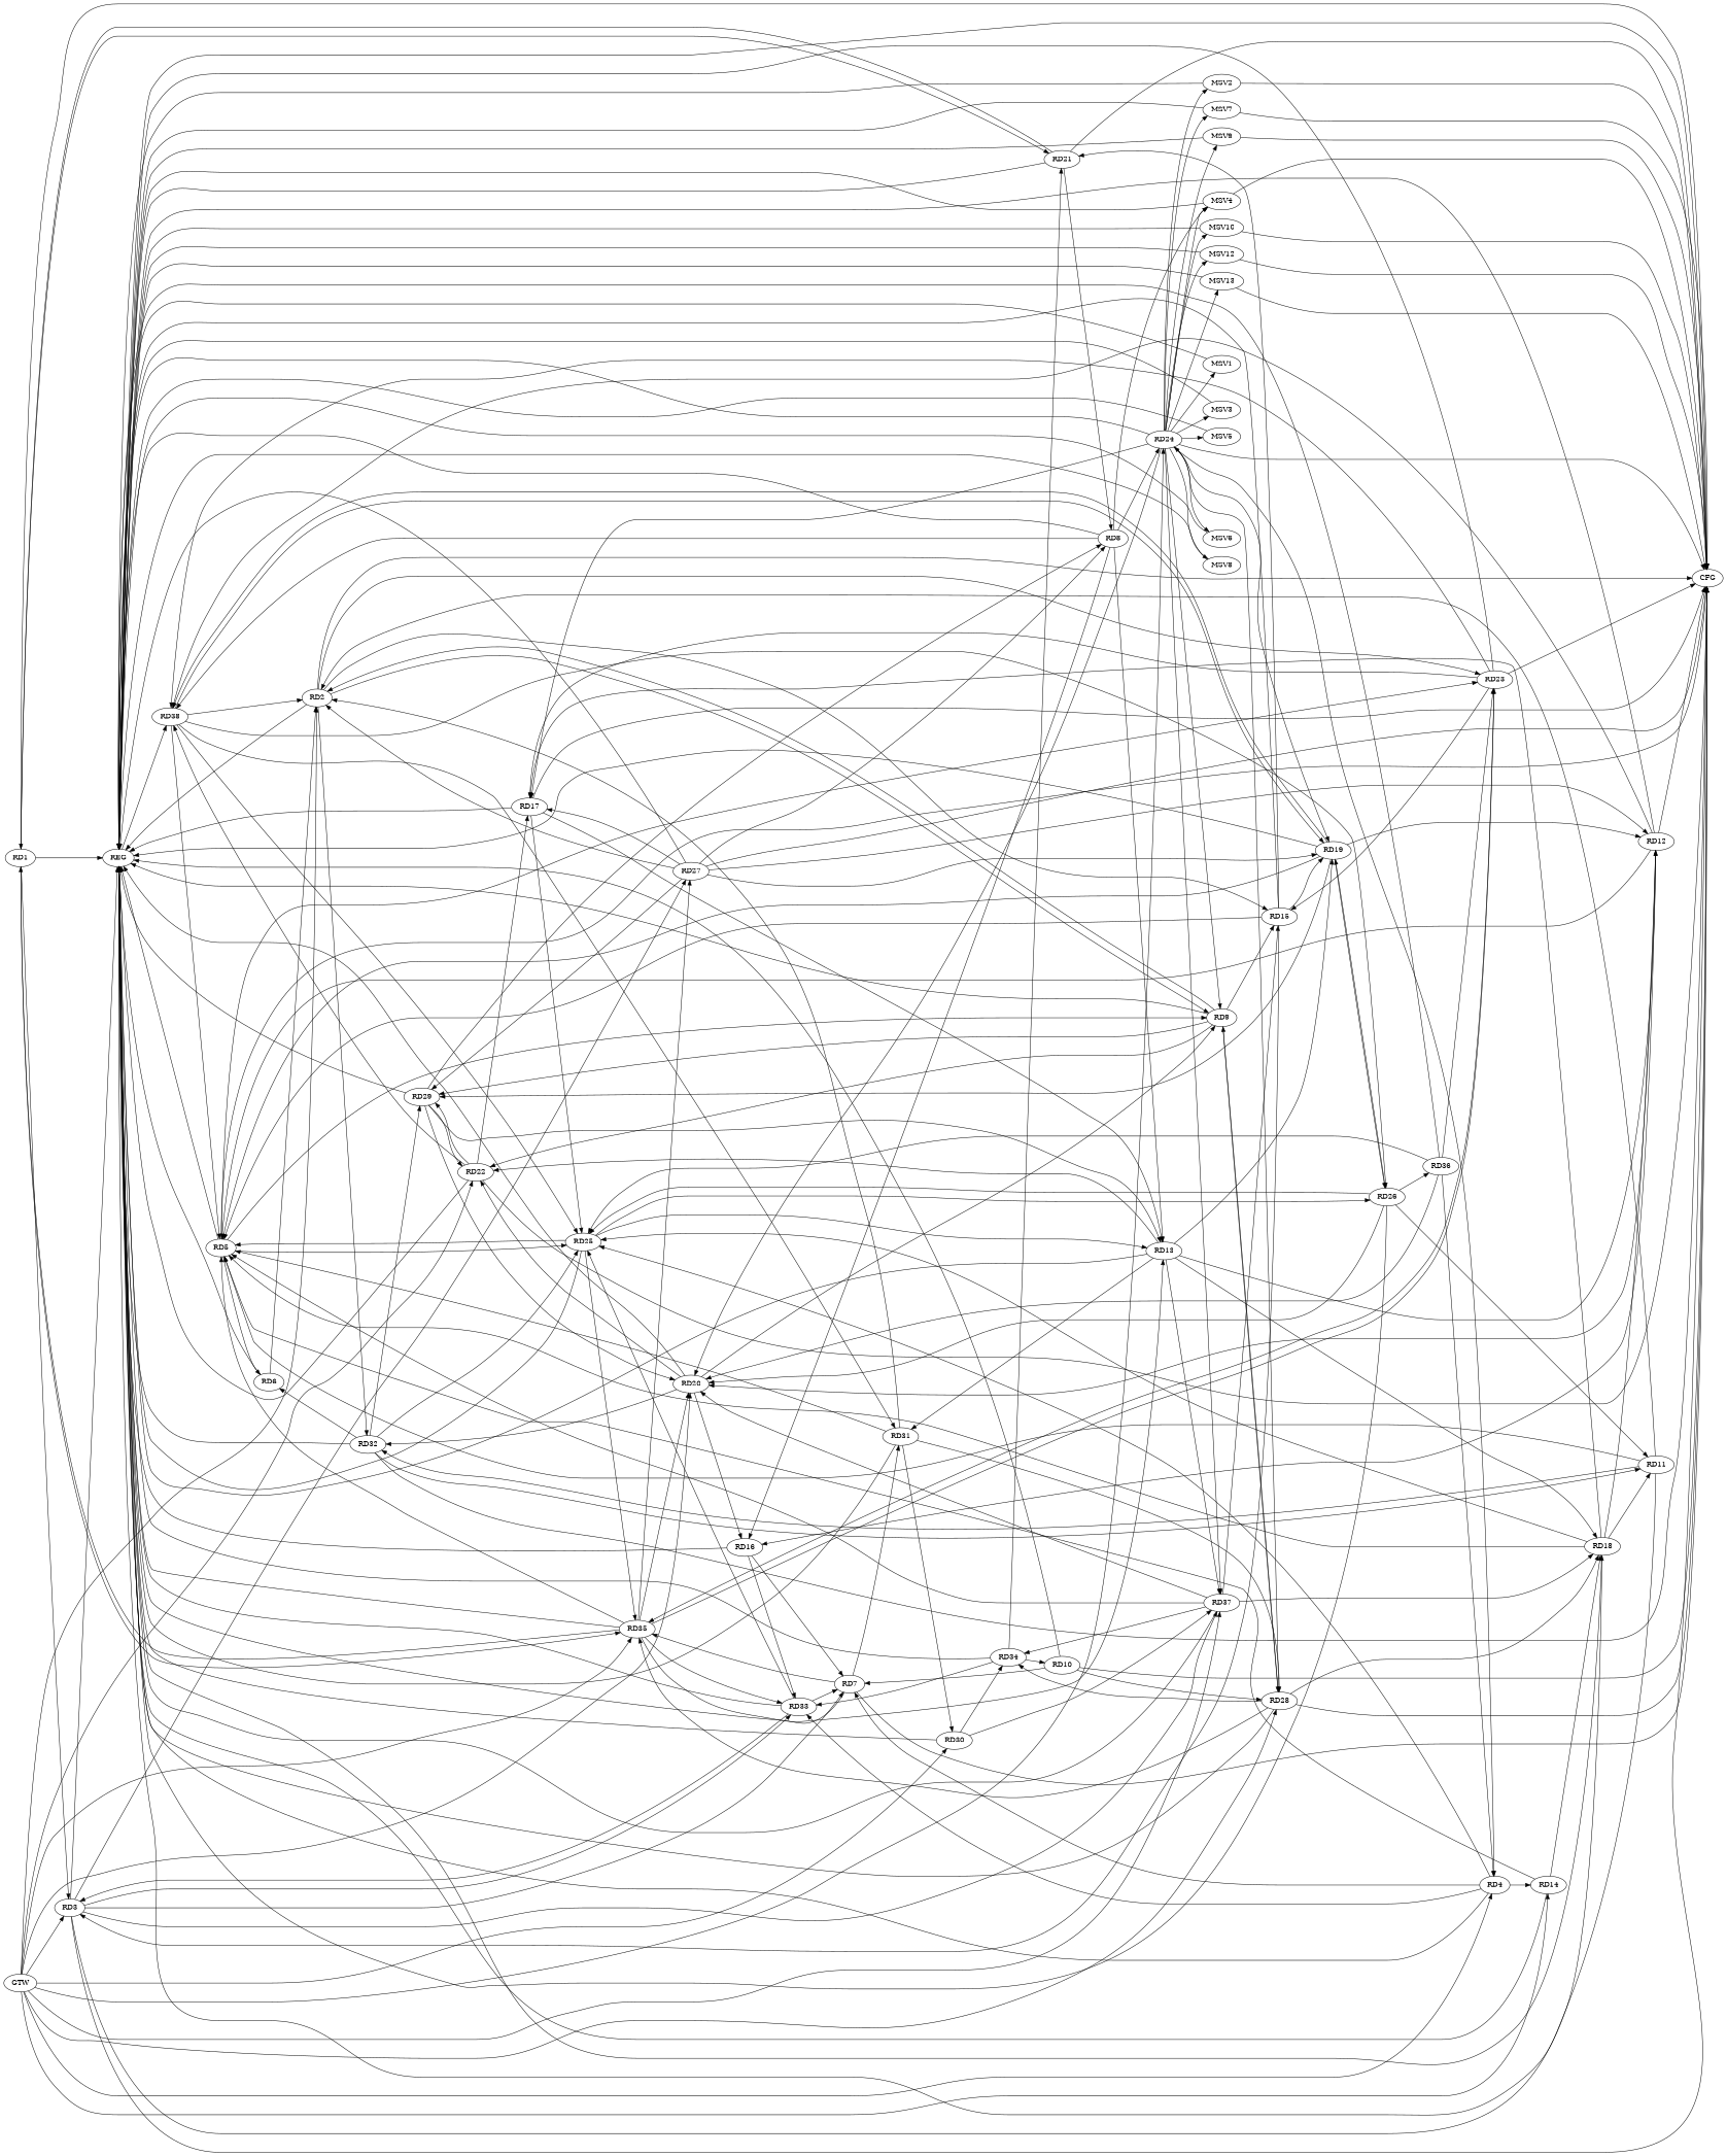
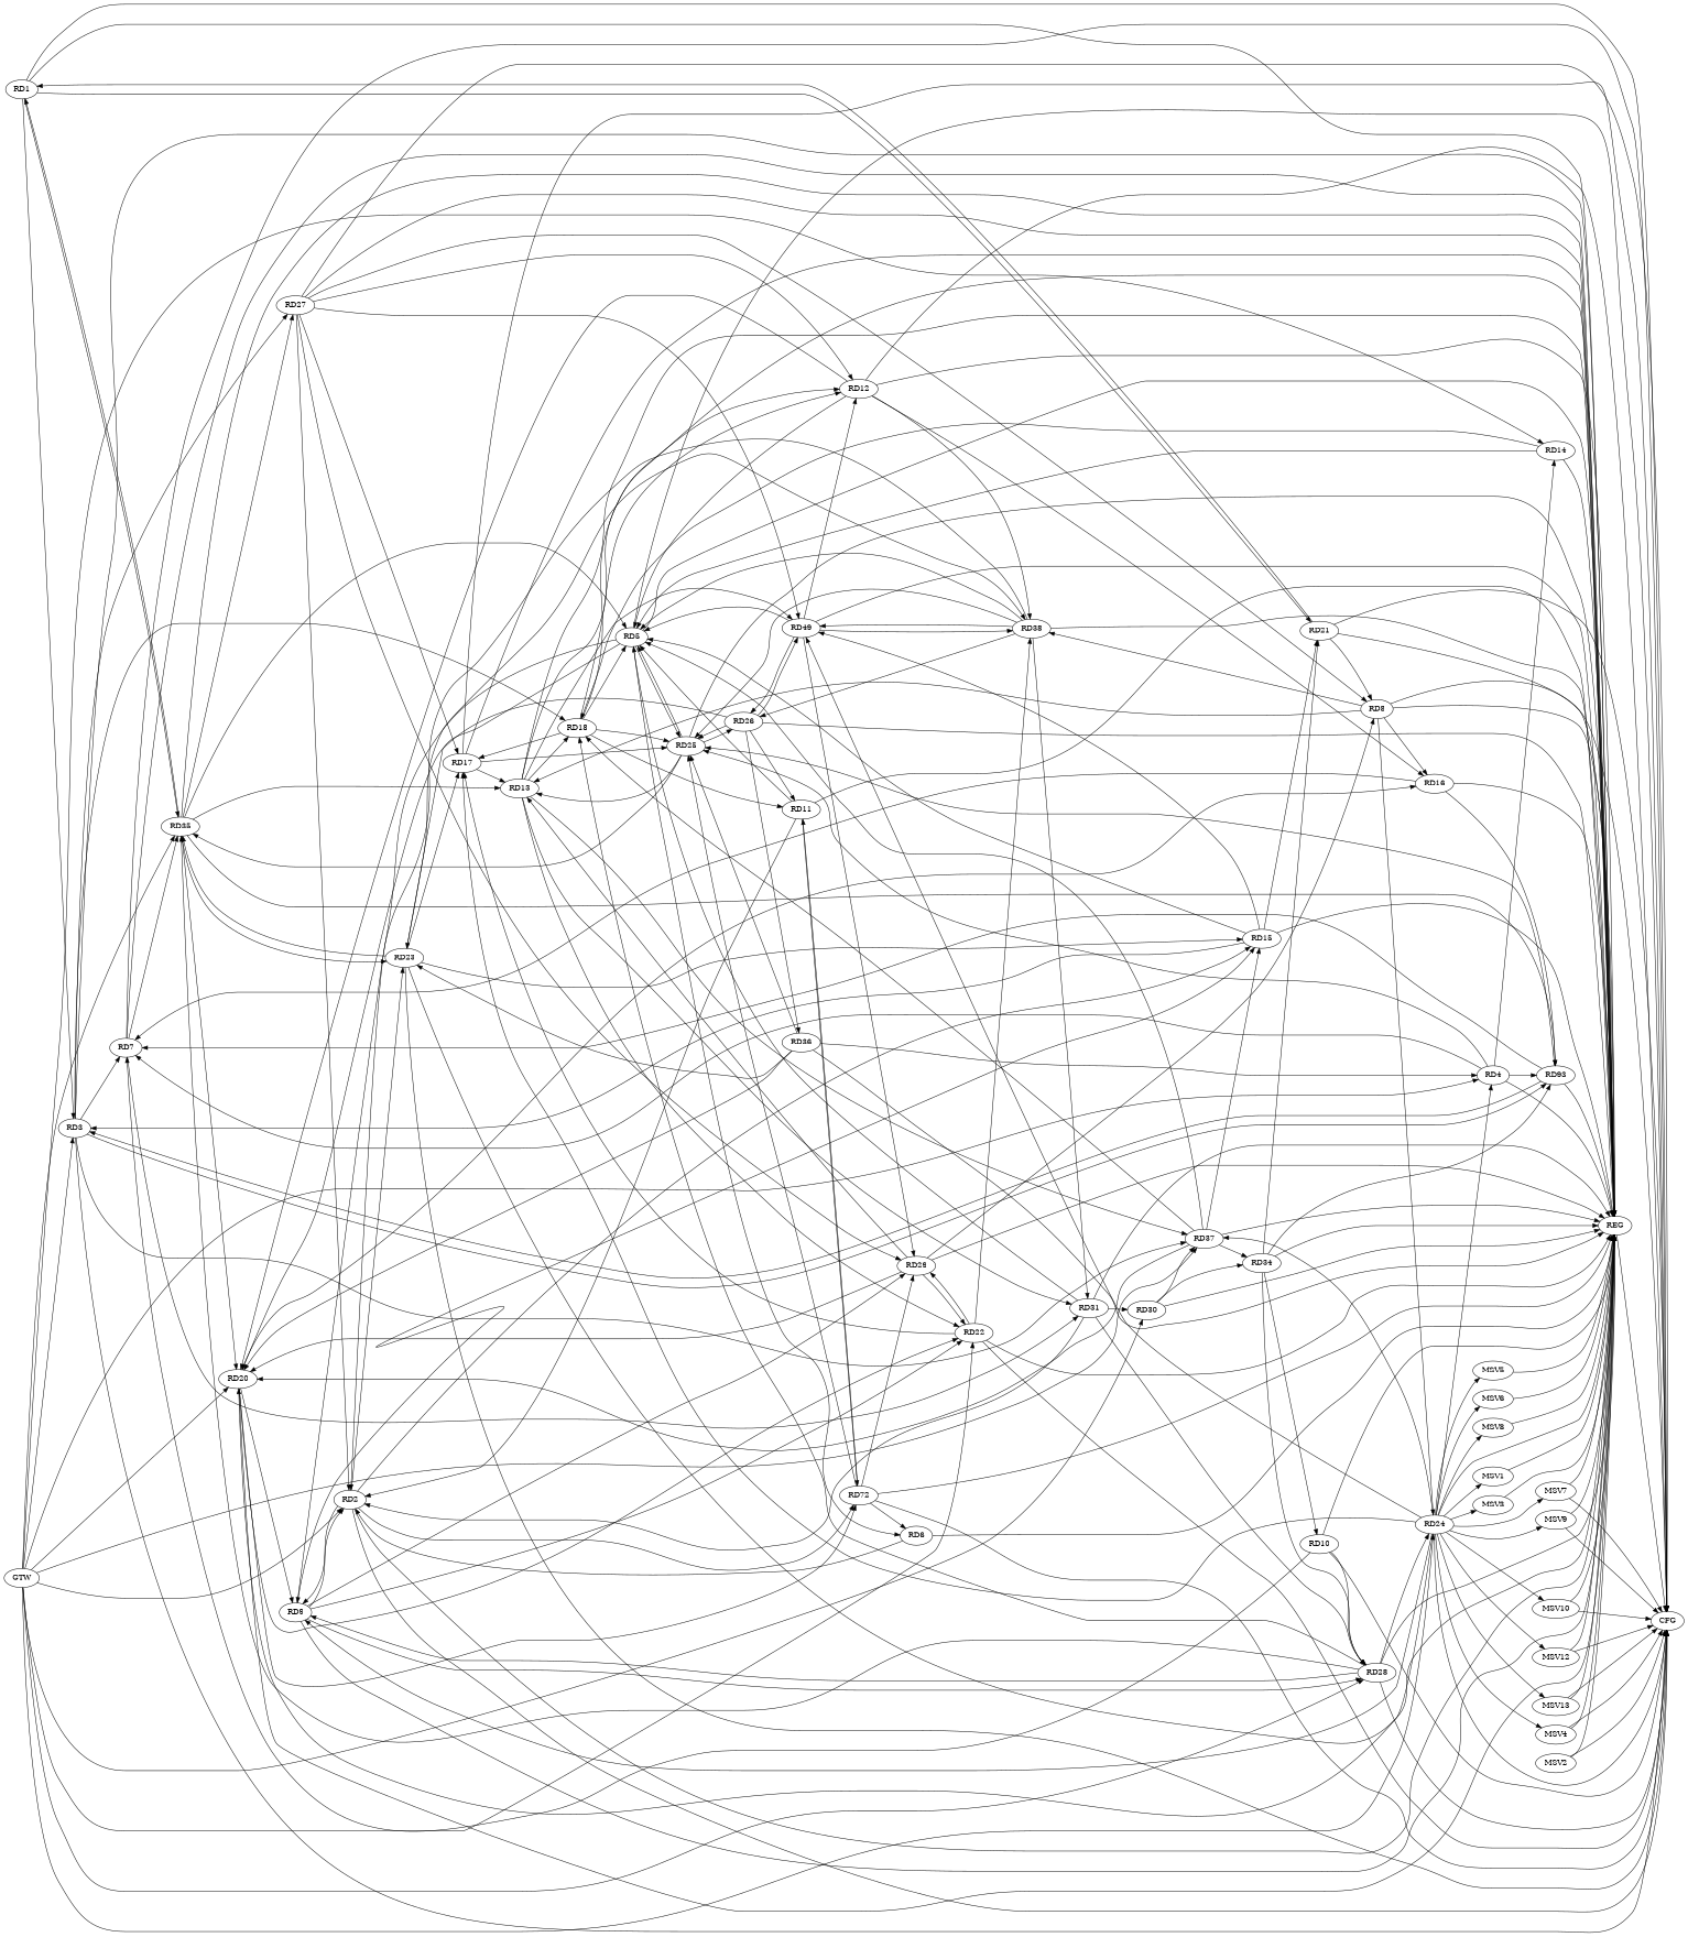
  strict digraph {
    rankdir=LR
    n1 [label=RD1]
    n2 [label=RD3]
    n3 [label=RD21]
    n4 [label=RD35]
    n5 [label=REG]
    n6 [label=CFG]
    n7 [label=RD7]
    n8 [label=RD18]
    n9 [label=RD27]
-   n10 [label=RD33]
+   n10 [label=RD93]
    n11 [label=RD37]
    n12 [label=RD8]
    n13 [label=RD23]
    n14 [label=RD5]
    n15 [label=RD13]
    n16 [label=RD20]
    n17 [label=RD2]
    n18 [label=RD9]
    n19 [label=RD15]
-   n20 [label=RD32]
+   n20 [label=RD72]
    n21 [label=RD22]
    n22 [label=RD28]
    n23 [label=RD29]
-   n24 [label=RD19]
+   n24 [label=RD49]
    n25 [label=RD38]
    n26 [label=RD17]
    n27 [label=RD25]
    n28 [label=RD6]
    n29 [label=RD11]
    n30 [label=RD31]
    n31 [label=RD12]
    n32 [label=RD34]
    n33 [label=RD4]
    n34 [label=RD14]
    n35 [label=RD26]
    n36 [label=RD30]
    n37 [label=RD24]
    n38 [label=RD16]
    n39 [label=MSV1]
    n40 [label=MSV2]
    n41 [label=MSV3]
    n42 [label=MSV4]
    n43 [label=MSV5]
    n44 [label=MSV6]
    n45 [label=MSV7]
    n46 [label=MSV8]
    n47 [label=MSV9]
    n48 [label=MSV10]
    n49 [label=MSV12]
    n50 [label=MSV13]
    n51 [label=RD10]
    n52 [label=RD36]
    n53 [label=GTW]
    n1 -> n2
    n1 -> n3
    n1 -> n4
    n1 -> n5
    n1 -> n6
    n2 -> n5
    n2 -> n6
    n2 -> n7
    n2 -> n8
    n2 -> n9
    n2 -> n10
    n2 -> n11
    n3 -> n1
    n3 -> n5
    n3 -> n6
    n3 -> n12
    n4 -> n1
    n4 -> n5
    n4 -> n9
    n4 -> n10
    n4 -> n13
    n4 -> n14
    n4 -> n15
    n4 -> n16
    n5 -> n6
    n7 -> n4
    n7 -> n5
    n7 -> n6
    n7 -> n30
    n8 -> n5
    n8 -> n14
    n8 -> n26
    n8 -> n27
    n8 -> n29
    n8 -> n31
    n9 -> n5
    n9 -> n6
    n9 -> n12
    n9 -> n17
    n9 -> n23
    n9 -> n24
    n9 -> n26
    n9 -> n31
    n10 -> n2
    n10 -> n5
    n10 -> n7
    n10 -> n27
    n11 -> n5
    n11 -> n8
    n11 -> n14
    n11 -> n16
    n11 -> n19
    n11 -> n32
    n12 -> n5
-   n12 -> n42
+   n12 -> n6
    n12 -> n15
    n12 -> n25
    n12 -> n37
    n12 -> n38
    n13 -> n4
    n13 -> n5
    n13 -> n6
    n13 -> n19
    n13 -> n25
    n13 -> n26
    n14 -> n5
    n14 -> n6
    n14 -> n13
    n14 -> n18
    n14 -> n27
    n14 -> n28
    n15 -> n5
    n15 -> n8
    n15 -> n11
    n15 -> n21
    n15 -> n24
    n15 -> n30
    n15 -> n31
    n16 -> n5
    n16 -> n18
    n16 -> n20
    n16 -> n21
    n16 -> n38
    n17 -> n5
    n17 -> n6
    n17 -> n13
    n17 -> n18
    n17 -> n19
    n17 -> n20
    n18 -> n5
    n18 -> n17
    n18 -> n19
    n18 -> n21
    n18 -> n22
    n18 -> n23
    n19 -> n2
    n19 -> n3
    n19 -> n5
    n19 -> n14
    n19 -> n24
    n20 -> n5
    n20 -> n6
    n20 -> n23
    n20 -> n27
    n20 -> n28
    n20 -> n29
    n21 -> n5
    n21 -> n6
    n21 -> n23
    n21 -> n25
    n21 -> n26
    n22 -> n4
    n22 -> n5
    n22 -> n6
    n22 -> n8
    n22 -> n18
    n22 -> n37
    n23 -> n5
    n23 -> n12
    n23 -> n15
    n23 -> n16
    n23 -> n21
    n24 -> n5
    n24 -> n14
    n24 -> n23
    n24 -> n25
    n24 -> n31
    n24 -> n35
-   n5 -> n25
+   n25 -> n5
    n25 -> n14
    n25 -> n17
    n25 -> n24
    n25 -> n27
    n25 -> n30
    n25 -> n35
    n26 -> n5
    n26 -> n6
    n26 -> n15
    n26 -> n27
    n27 -> n4
    n27 -> n5
    n27 -> n14
    n27 -> n15
    n27 -> n35
    n28 -> n5
    n28 -> n17
    n29 -> n5
    n29 -> n14
    n29 -> n17
    n29 -> n20
    n30 -> n5
    n30 -> n14
    n30 -> n17
    n30 -> n22
    n30 -> n36
    n31 -> n5
    n31 -> n6
    n31 -> n14
    n31 -> n16
    n31 -> n25
    n31 -> n38
    n32 -> n3
    n32 -> n5
    n32 -> n10
-   n22 -> n32
+   n32 -> n22
    n32 -> n51
    n33 -> n5
    n33 -> n7
    n33 -> n10
    n33 -> n27
    n33 -> n34
    n34 -> n5
    n34 -> n8
    n34 -> n14
    n35 -> n5
    n35 -> n16
    n35 -> n24
    n35 -> n27
    n35 -> n29
    n35 -> n52
    n36 -> n5
    n36 -> n11
    n36 -> n32
    n37 -> n5
    n37 -> n6
    n37 -> n11
    n37 -> n16
    n37 -> n18
    n37 -> n24
    n37 -> n26
    n37 -> n33
    n37 -> n39
-   n37 -> n40
    n37 -> n41
    n37 -> n42
    n37 -> n43
    n37 -> n44
    n37 -> n45
    n37 -> n46
    n37 -> n47
    n37 -> n48
    n37 -> n49
    n37 -> n50
    n38 -> n5
    n38 -> n7
    n38 -> n10
    n39 -> n5
    n40 -> n5
    n40 -> n6
    n41 -> n5
    n42 -> n5
    n42 -> n6
    n43 -> n5
    n44 -> n5
    n45 -> n5
    n45 -> n6
    n46 -> n5
    n47 -> n5
    n47 -> n6
    n48 -> n5
    n48 -> n6
    n49 -> n5
    n49 -> n6
    n50 -> n5
    n50 -> n6
    n51 -> n5
    n51 -> n6
    n51 -> n7
    n51 -> n22
    n52 -> n5
    n52 -> n13
    n52 -> n16
    n52 -> n27
    n52 -> n33
    n53 -> n2
    n53 -> n4
    n53 -> n11
    n53 -> n16
    n53 -> n17
    n53 -> n21
    n53 -> n22
    n53 -> n33
    n53 -> n34
    n53 -> n36
    n53 -> n37
  }
